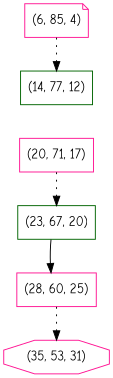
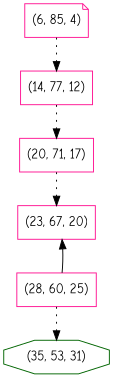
  digraph {
    fontname="Comic Neue"
    node [color=deeppink fontname="Comic Neue" shape=box]
    edge [fontname="Comic Neue" style=dotted]
    n1 [label="(6, 85, 4)" shape=note]
-   "(14, 77, 12)" [color=darkgreen]
+   "(14, 77, 12)"
    "(20, 71, 17)"
-   "(23, 67, 20)" [color=darkgreen]
+   "(23, 67, 20)"
    "(28, 60, 25)"
-   "(35, 53, 31)" [shape=octagon]
+   "(35, 53, 31)" [color=darkgreen shape=octagon]
    n1 -> "(14, 77, 12)"
+   "(14, 77, 12)" -> "(20, 71, 17)"
    "(20, 71, 17)" -> "(23, 67, 20)"
-   "(23, 67, 20)" -> "(28, 60, 25)" [style=solid]
+   "(28, 60, 25)" -> "(23, 67, 20)" [style=solid]
    "(28, 60, 25)" -> "(35, 53, 31)"
  }
